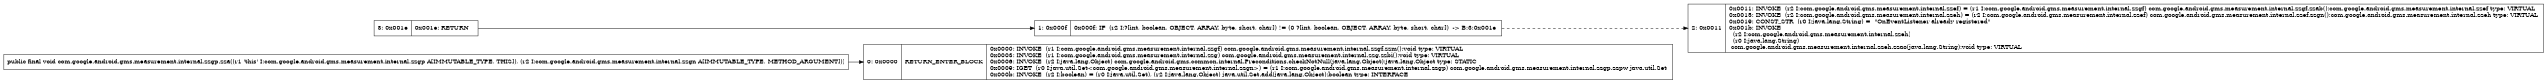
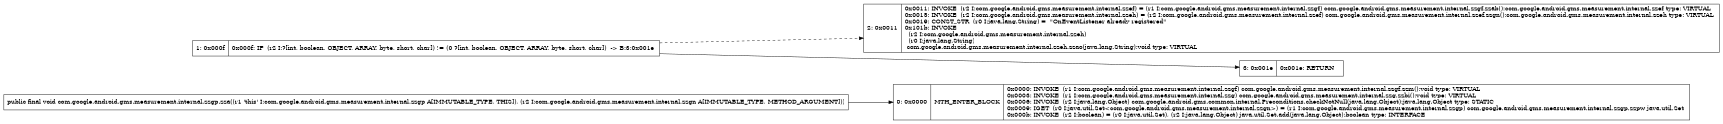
  digraph {
    rankdir=LR
    node [shape=record]
-   n1 [label="{0\:\ 0x0000|RETURN_ENTER_BLOCK\l|0x0000: INVOKE  (r1 I:com.google.android.gms.measurement.internal.zzgf) com.google.android.gms.measurement.internal.zzgf.zzm():void type: VIRTUAL \l0x0003: INVOKE  (r1 I:com.google.android.gms.measurement.internal.zzg) com.google.android.gms.measurement.internal.zzg.zzbi():void type: VIRTUAL \l0x0006: INVOKE  (r2 I:java.lang.Object) com.google.android.gms.common.internal.Preconditions.checkNotNull(java.lang.Object):java.lang.Object type: STATIC \l0x0009: IGET  (r0 I:java.util.Set\<com.google.android.gms.measurement.internal.zzgn\>) = (r1 I:com.google.android.gms.measurement.internal.zzgp) com.google.android.gms.measurement.internal.zzgp.zzpw java.util.Set \l0x000b: INVOKE  (r2 I:boolean) = (r0 I:java.util.Set), (r2 I:java.lang.Object) java.util.Set.add(java.lang.Object):boolean type: INTERFACE \l}"]
+   n1 [label="{0\:\ 0x0000|MTH_ENTER_BLOCK\l|0x0000: INVOKE  (r1 I:com.google.android.gms.measurement.internal.zzgf) com.google.android.gms.measurement.internal.zzgf.zzm():void type: VIRTUAL \l0x0003: INVOKE  (r1 I:com.google.android.gms.measurement.internal.zzg) com.google.android.gms.measurement.internal.zzg.zzbi():void type: VIRTUAL \l0x0006: INVOKE  (r2 I:java.lang.Object) com.google.android.gms.common.internal.Preconditions.checkNotNull(java.lang.Object):java.lang.Object type: STATIC \l0x0009: IGET  (r0 I:java.util.Set\<com.google.android.gms.measurement.internal.zzgn\>) = (r1 I:com.google.android.gms.measurement.internal.zzgp) com.google.android.gms.measurement.internal.zzgp.zzpw java.util.Set \l0x000b: INVOKE  (r2 I:boolean) = (r0 I:java.util.Set), (r2 I:java.lang.Object) java.util.Set.add(java.lang.Object):boolean type: INTERFACE \l}"]
    n2 [label="{1\:\ 0x000f|0x000f: IF  (r2 I:?[int, boolean, OBJECT, ARRAY, byte, short, char]) != (0 ?[int, boolean, OBJECT, ARRAY, byte, short, char])  \-\> B:3:0x001e \l}"]
-   n3 [label="{2\:\ 0x0011|0x0011: INVOKE  (r2 I:com.google.android.gms.measurement.internal.zzef) = (r1 I:com.google.android.gms.measurement.internal.zzgf) com.google.android.gms.measurement.internal.zzgf.zzab():com.google.android.gms.measurement.internal.zzef type: VIRTUAL \l0x0015: INVOKE  (r2 I:com.google.android.gms.measurement.internal.zzeh) = (r2 I:com.google.android.gms.measurement.internal.zzef) com.google.android.gms.measurement.internal.zzef.zzgn():com.google.android.gms.measurement.internal.zzeh type: VIRTUAL \l0x0019: CONST_STR  (r0 I:java.lang.String) =  \"OnEventListener already registered\" \l0x001b: INVOKE  \l  (r2 I:com.google.android.gms.measurement.internal.zzeh)\l  (r0 I:java.lang.String)\l com.google.android.gms.measurement.internal.zzeh.zzao(java.lang.String):void type: VIRTUAL \l}"]
+   n3 [label="{2\:\ 0x0011|0x0011: INVOKE  (r2 I:com.google.android.gms.measurement.internal.zzef) = (r1 I:com.google.android.gms.measurement.internal.zzgf) com.google.android.gms.measurement.internal.zzgf.zzab():com.google.android.gms.measurement.internal.zzef type: VIRTUAL \l0x0015: INVOKE  (r2 I:com.google.android.gms.measurement.internal.zzeh) = (r2 I:com.google.android.gms.measurement.internal.zzef) com.google.android.gms.measurement.internal.zzef.zzgn():com.google.android.gms.measurement.internal.zzeh type: VIRTUAL \l0x0019: CONST_STR  (r0 I:java.lang.String) =  \"OnEventListener already registered\" \l0x101b: INVOKE  \l  (r2 I:com.google.android.gms.measurement.internal.zzeh)\l  (r0 I:java.lang.String)\l com.google.android.gms.measurement.internal.zzeh.zzao(java.lang.String):void type: VIRTUAL \l}"]
    n4 [label="{3\:\ 0x001e|0x001e: RETURN   \l}"]
    n5 [label="{public final void com.google.android.gms.measurement.internal.zzgp.zza((r1 'this' I:com.google.android.gms.measurement.internal.zzgp A[IMMUTABLE_TYPE, THIS]), (r2 I:com.google.android.gms.measurement.internal.zzgn A[IMMUTABLE_TYPE, METHOD_ARGUMENT])) }"]
    n2 -> n3 [style=dashed]
-   n4 -> n2
+   n2 -> n4
    n5 -> n1
  }
